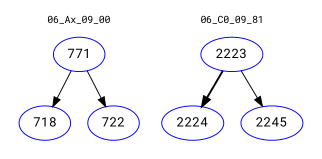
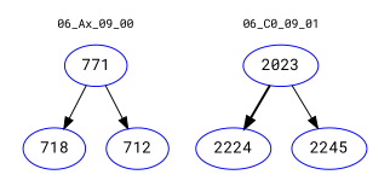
  digraph {
    fontname="Roboto Mono"
    node [color=blue fontname="Roboto Mono"]
    edge [color=black fontname="Roboto Mono" style=solid]
    n1 [label=771]
    n2 [label=718]
-   n3 [label=722]
-   n4 [label=2223]
+   n3 [label=712]
+   n4 [label=2023]
    n5 [label=2224]
    n6 [label=2245]
    subgraph cluster_1 {
      color=white
      fontsize=10
      label="06_Ax_09_00"
      n1
      n2
      n3
    }
    subgraph cluster_2 {
      color=white
      fontsize=10
-     label="06_C0_09_81"
+     label="06_C0_09_01"
      n4
      n5
      n6
    }
    n1 -> n2
    n1 -> n3
    n4 -> n5 [style=bold]
    n4 -> n6
  }
